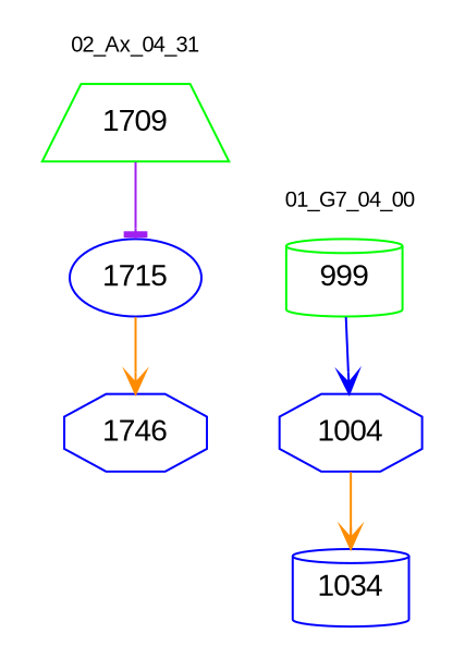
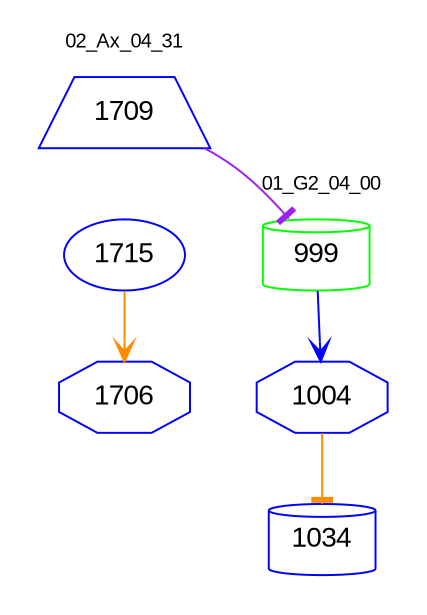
  digraph {
    fontname="Liberation Sans"
    node [color=blue fontname="Liberation Sans" shape=octagon]
    edge [arrowhead=tee color=darkorange fontname="Liberation Sans"]
-   n1 [color=green label=1709 shape=trapezium]
+   n1 [label=1709 shape=trapezium]
    n2 [label=1715 shape=ellipse]
-   n3 [label=1746]
+   n3 [label=1706]
    n4 [color=green label=999 shape=cylinder]
    n5 [label=1004]
    n6 [label=1034 shape=cylinder]
    subgraph cluster_1 {
      color=white
      fontsize=10
      label="02_Ax_04_31"
      n1
      n2
      n3
    }
    subgraph cluster_2 {
      color=white
      fontsize=10
-     label="01_G7_04_00"
+     label="01_G2_04_00"
      n4
      n5
      n6
    }
-   n1 -> n2 [color=purple]
+   n1 -> n4 [color=purple]
    n2 -> n3 [arrowhead=vee]
    n4 -> n5 [arrowhead=vee color=blue]
-   n5 -> n6 [arrowhead=vee]
+   n5 -> n6
  }
